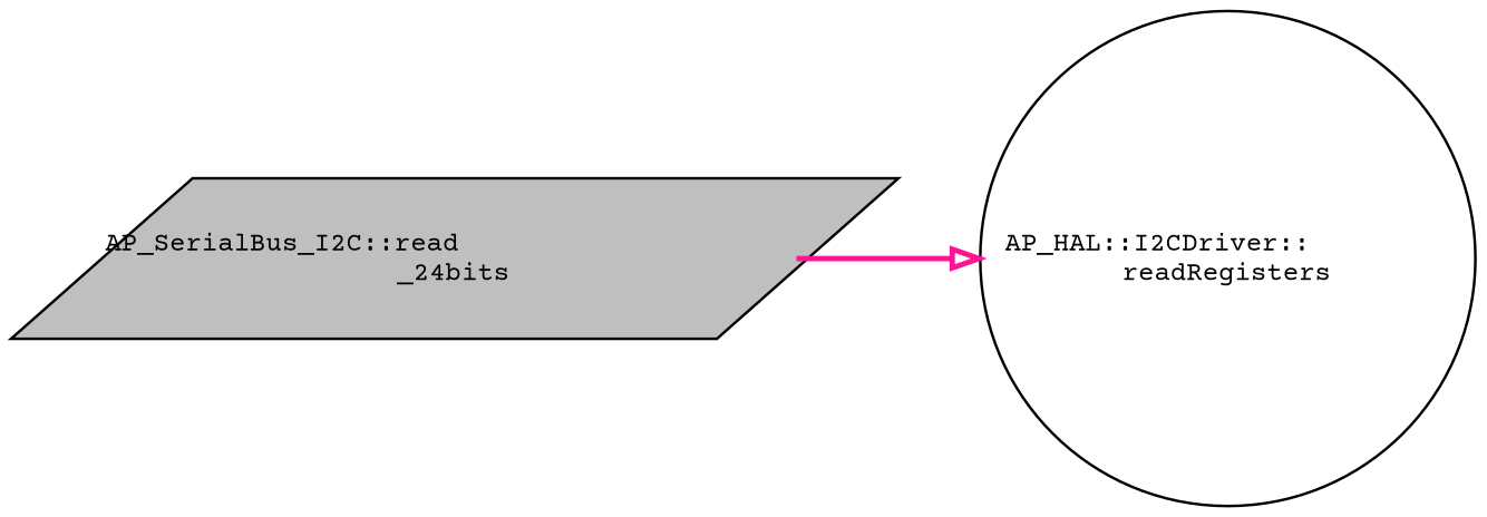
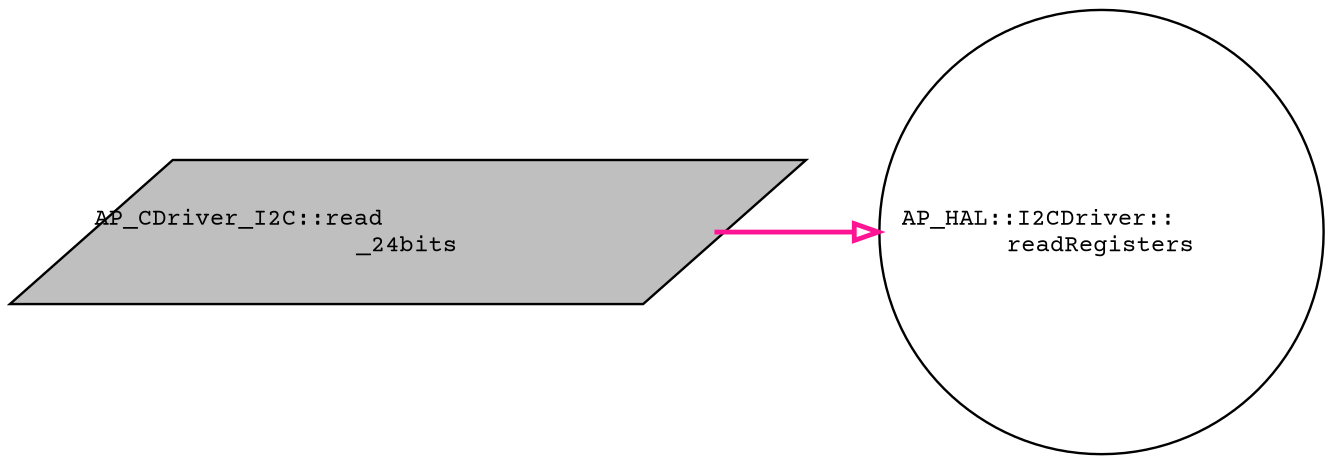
  digraph {
    rankdir=LR
    fontname="Courier Prime"
    node [color=black fontname="Courier Prime" fontsize=10 style=filled]
-   n1 [fillcolor=grey75 fontcolor=black height=0.2 label="AP_SerialBus_I2C::read\l_24bits" shape=parallelogram width=0.4]
+   n1 [fillcolor=grey75 fontcolor=black height=0.2 label="AP_CDriver_I2C::read\l_24bits" shape=parallelogram width=0.4]
    n2 [fillcolor=white height=0.2 label="AP_HAL::I2CDriver::\lreadRegisters" shape=circle width=0.4]
    n1 -> n2 [color=deeppink fontname="Courier Prime" fontsize=10 labelfontname=Helvetica labelfontsize=10 style=bold arrowhead=onormal]
  }
